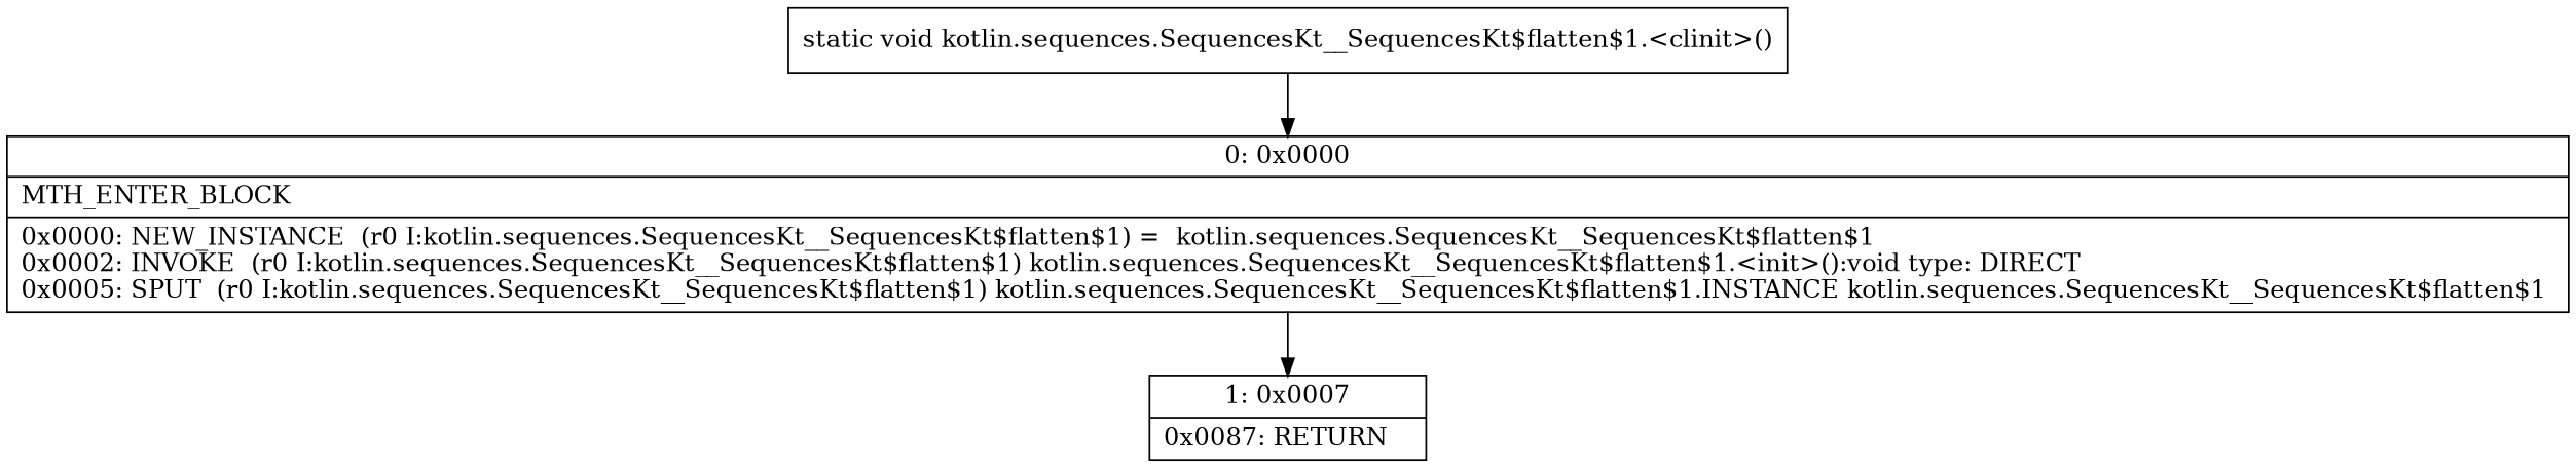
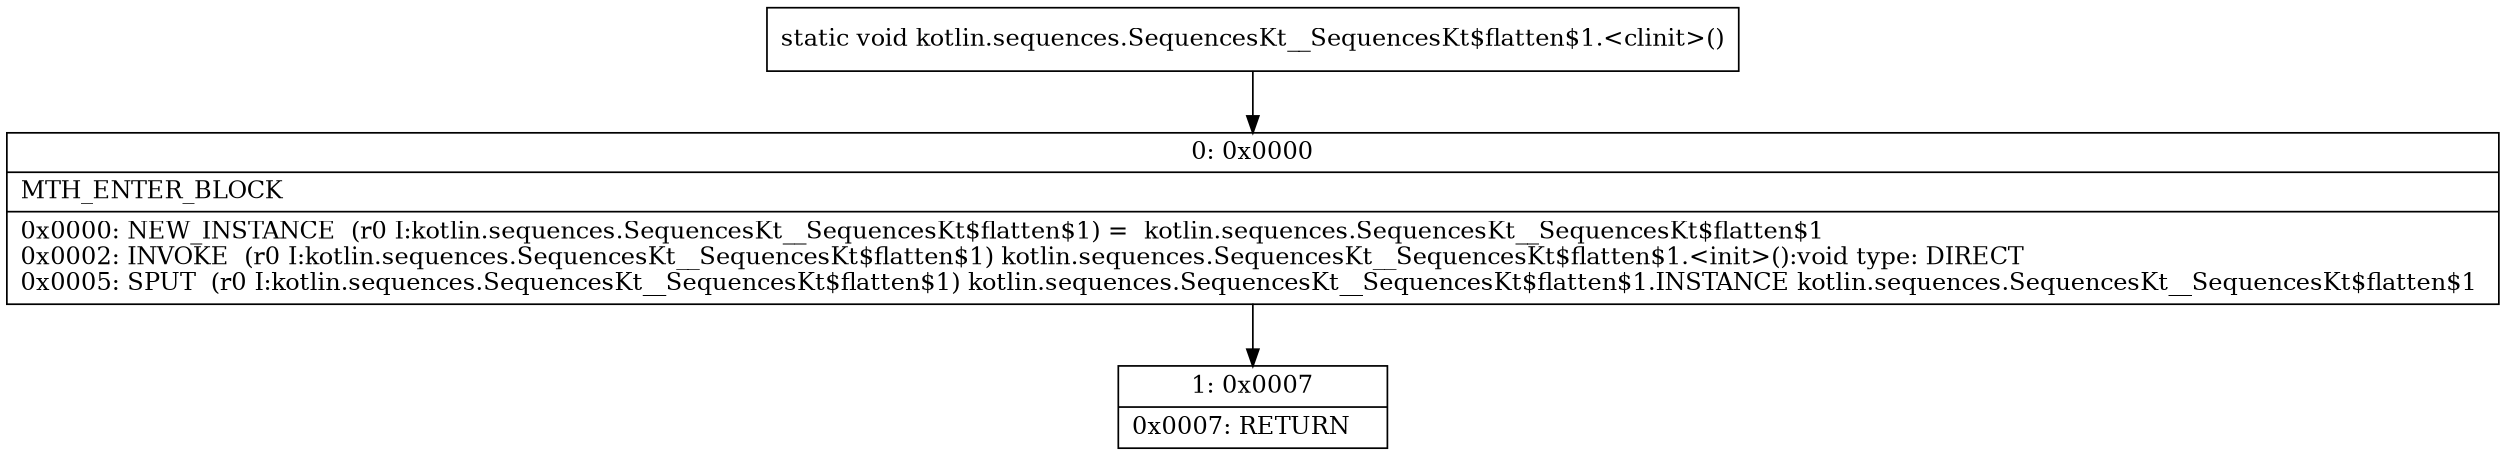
  digraph {
    node [shape=record]
    n1 [label="{0\:\ 0x0000|MTH_ENTER_BLOCK\l|0x0000: NEW_INSTANCE  (r0 I:kotlin.sequences.SequencesKt__SequencesKt$flatten$1) =  kotlin.sequences.SequencesKt__SequencesKt$flatten$1 \l0x0002: INVOKE  (r0 I:kotlin.sequences.SequencesKt__SequencesKt$flatten$1) kotlin.sequences.SequencesKt__SequencesKt$flatten$1.\<init\>():void type: DIRECT \l0x0005: SPUT  (r0 I:kotlin.sequences.SequencesKt__SequencesKt$flatten$1) kotlin.sequences.SequencesKt__SequencesKt$flatten$1.INSTANCE kotlin.sequences.SequencesKt__SequencesKt$flatten$1 \l}"]
-   n2 [label="{1\:\ 0x0007|0x0087: RETURN   \l}"]
+   n2 [label="{1\:\ 0x0007|0x0007: RETURN   \l}"]
    n3 [label="{static void kotlin.sequences.SequencesKt__SequencesKt$flatten$1.\<clinit\>() }"]
    n1 -> n2
    n3 -> n1
  }
